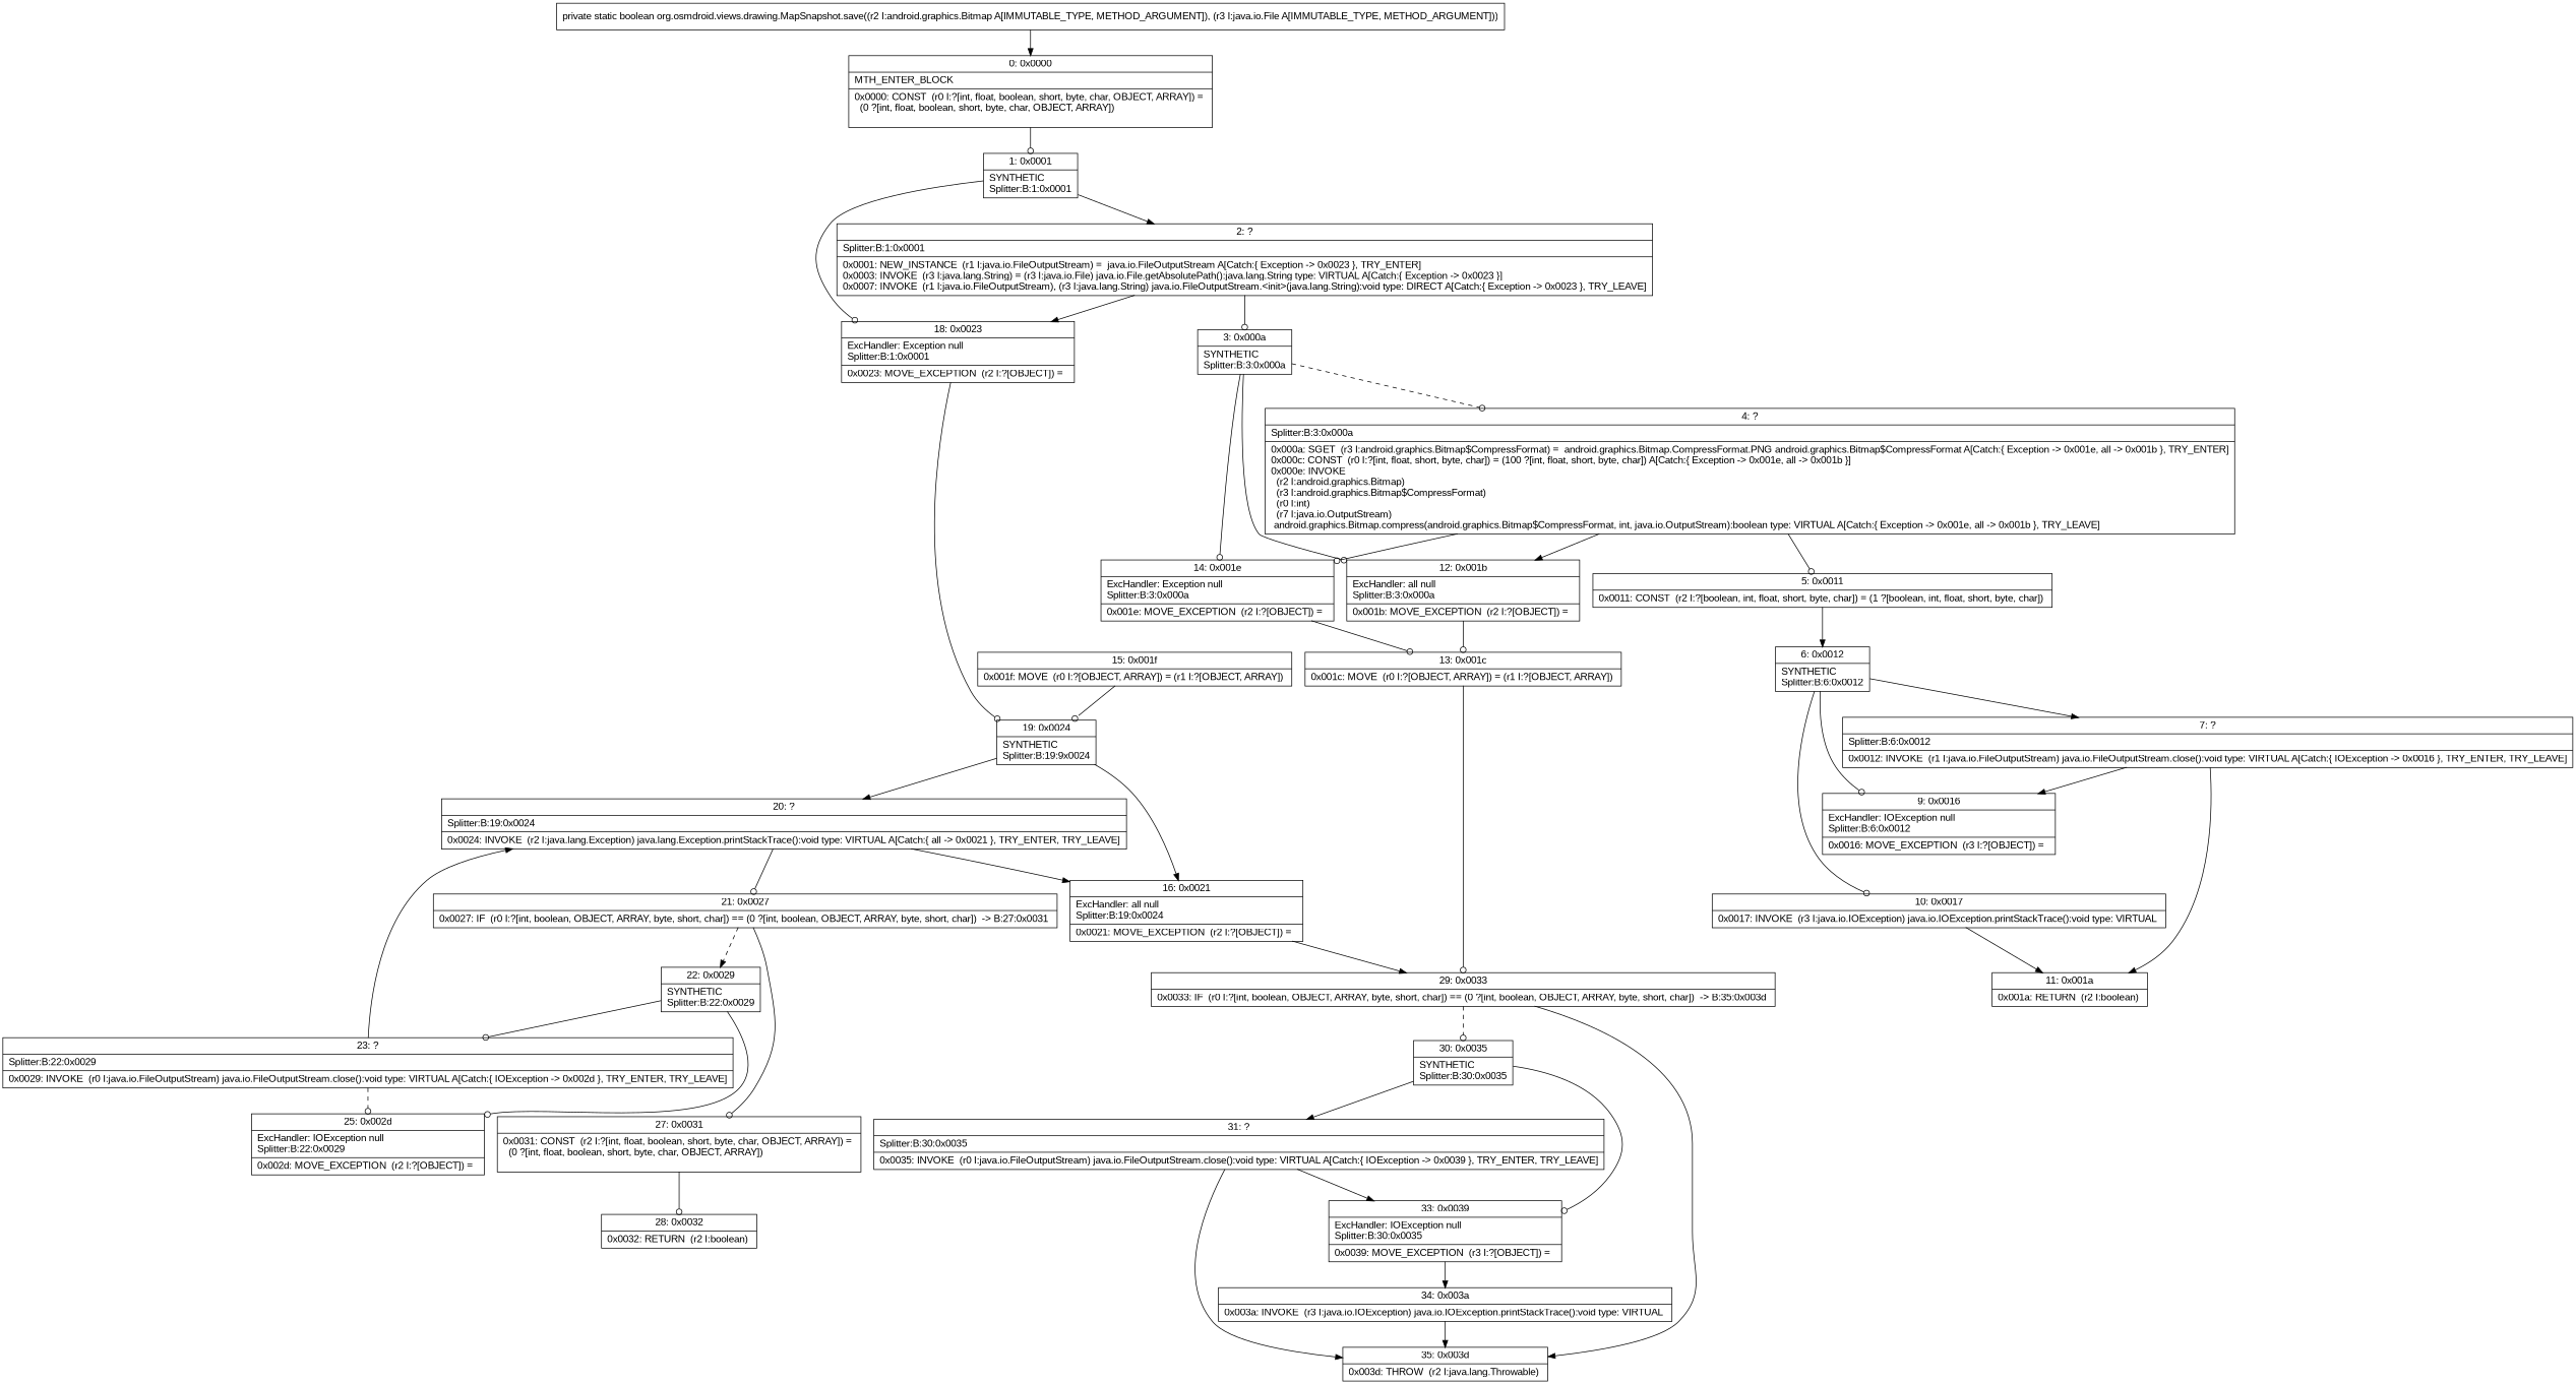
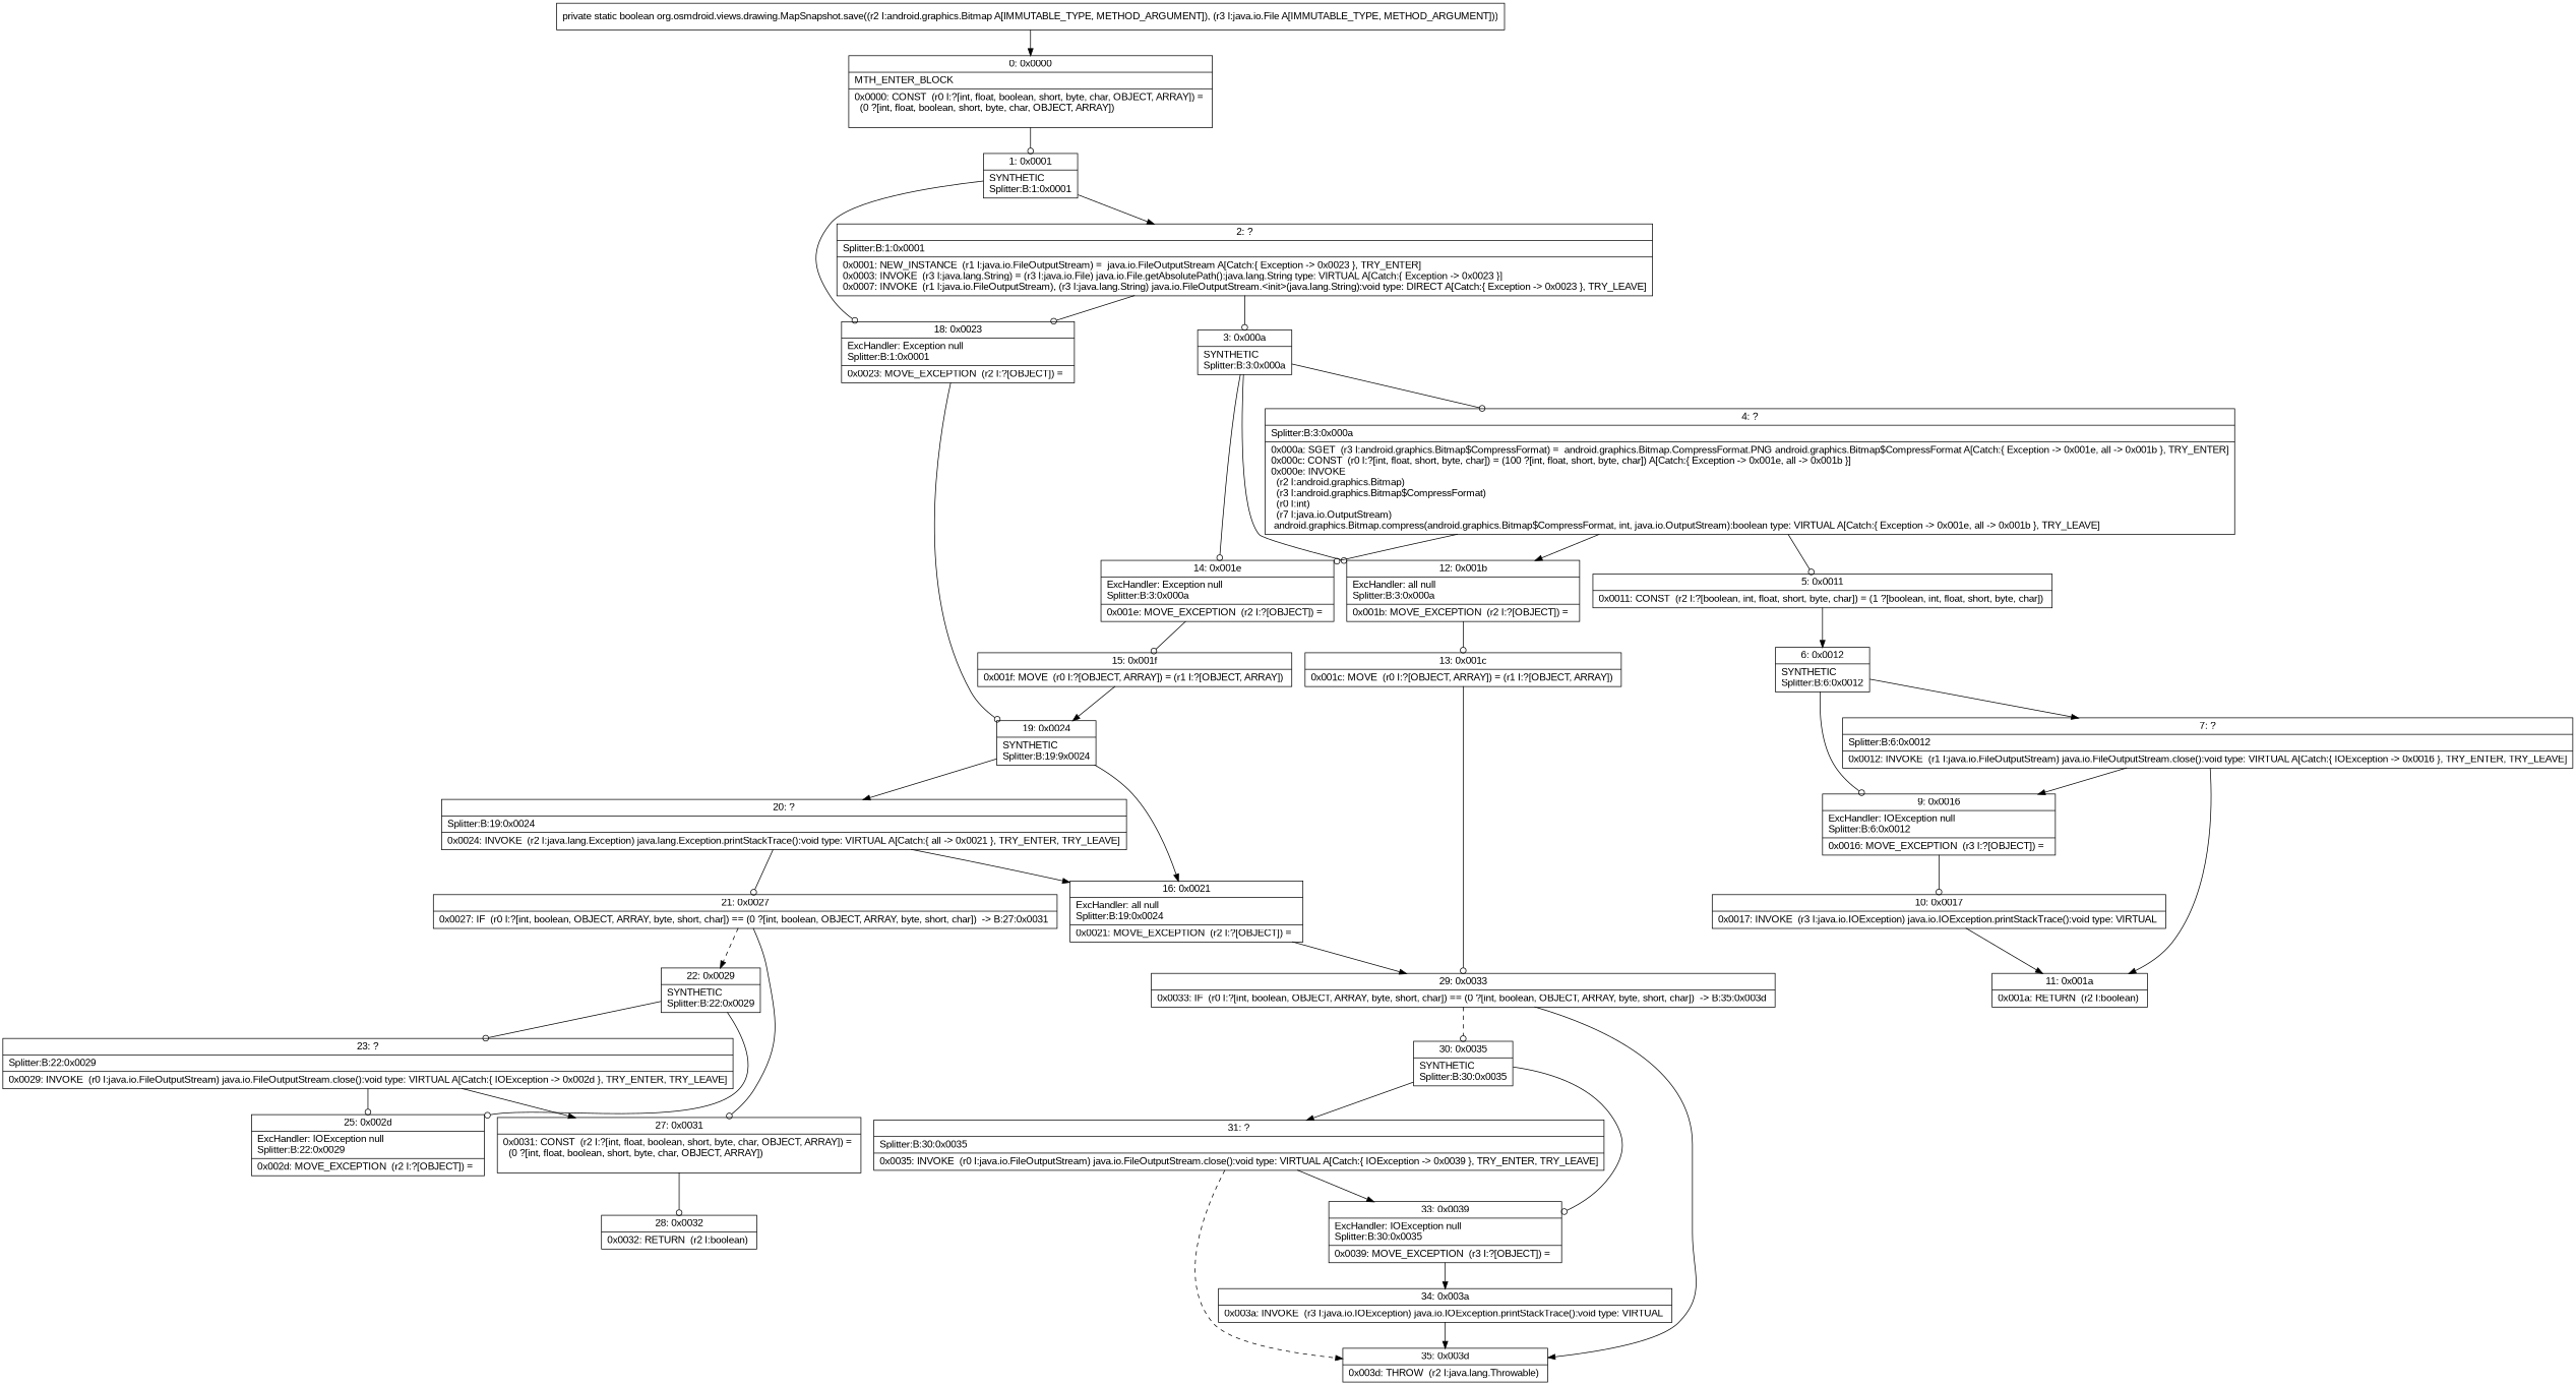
  digraph {
    fontname="Liberation Sans"
    node [fontname="Liberation Sans" shape=record]
    edge [arrowhead=odot fontname="Liberation Sans"]
    n1 [label="{0\:\ 0x0000|MTH_ENTER_BLOCK\l|0x0000: CONST  (r0 I:?[int, float, boolean, short, byte, char, OBJECT, ARRAY]) = \l  (0 ?[int, float, boolean, short, byte, char, OBJECT, ARRAY])\l \l}"]
    n2 [label="{1\:\ 0x0001|SYNTHETIC\lSplitter:B:1:0x0001\l}"]
    n3 [label="{2\:\ ?|Splitter:B:1:0x0001\l|0x0001: NEW_INSTANCE  (r1 I:java.io.FileOutputStream) =  java.io.FileOutputStream A[Catch:\{ Exception \-\> 0x0023 \}, TRY_ENTER]\l0x0003: INVOKE  (r3 I:java.lang.String) = (r3 I:java.io.File) java.io.File.getAbsolutePath():java.lang.String type: VIRTUAL A[Catch:\{ Exception \-\> 0x0023 \}]\l0x0007: INVOKE  (r1 I:java.io.FileOutputStream), (r3 I:java.lang.String) java.io.FileOutputStream.\<init\>(java.lang.String):void type: DIRECT A[Catch:\{ Exception \-\> 0x0023 \}, TRY_LEAVE]\l}"]
    n4 [label="{18\:\ 0x0023|ExcHandler: Exception null\lSplitter:B:1:0x0001\l|0x0023: MOVE_EXCEPTION  (r2 I:?[OBJECT]) =  \l}"]
    n5 [label="{3\:\ 0x000a|SYNTHETIC\lSplitter:B:3:0x000a\l}"]
    n6 [label="{19\:\ 0x0024|SYNTHETIC\lSplitter:B:19:9x0024\l}"]
    n7 [label="{4\:\ ?|Splitter:B:3:0x000a\l|0x000a: SGET  (r3 I:android.graphics.Bitmap$CompressFormat) =  android.graphics.Bitmap.CompressFormat.PNG android.graphics.Bitmap$CompressFormat A[Catch:\{ Exception \-\> 0x001e, all \-\> 0x001b \}, TRY_ENTER]\l0x000c: CONST  (r0 I:?[int, float, short, byte, char]) = (100 ?[int, float, short, byte, char]) A[Catch:\{ Exception \-\> 0x001e, all \-\> 0x001b \}]\l0x000e: INVOKE  \l  (r2 I:android.graphics.Bitmap)\l  (r3 I:android.graphics.Bitmap$CompressFormat)\l  (r0 I:int)\l  (r7 I:java.io.OutputStream)\l android.graphics.Bitmap.compress(android.graphics.Bitmap$CompressFormat, int, java.io.OutputStream):boolean type: VIRTUAL A[Catch:\{ Exception \-\> 0x001e, all \-\> 0x001b \}, TRY_LEAVE]\l}"]
    n8 [label="{12\:\ 0x001b|ExcHandler: all null\lSplitter:B:3:0x000a\l|0x001b: MOVE_EXCEPTION  (r2 I:?[OBJECT]) =  \l}"]
    n9 [label="{14\:\ 0x001e|ExcHandler: Exception null\lSplitter:B:3:0x000a\l|0x001e: MOVE_EXCEPTION  (r2 I:?[OBJECT]) =  \l}"]
    n10 [label="{5\:\ 0x0011|0x0011: CONST  (r2 I:?[boolean, int, float, short, byte, char]) = (1 ?[boolean, int, float, short, byte, char]) \l}"]
    n11 [label="{13\:\ 0x001c|0x001c: MOVE  (r0 I:?[OBJECT, ARRAY]) = (r1 I:?[OBJECT, ARRAY]) \l}"]
    n12 [label="{15\:\ 0x001f|0x001f: MOVE  (r0 I:?[OBJECT, ARRAY]) = (r1 I:?[OBJECT, ARRAY]) \l}"]
    n13 [label="{6\:\ 0x0012|SYNTHETIC\lSplitter:B:6:0x0012\l}"]
    n14 [label="{7\:\ ?|Splitter:B:6:0x0012\l|0x0012: INVOKE  (r1 I:java.io.FileOutputStream) java.io.FileOutputStream.close():void type: VIRTUAL A[Catch:\{ IOException \-\> 0x0016 \}, TRY_ENTER, TRY_LEAVE]\l}"]
    n15 [label="{9\:\ 0x0016|ExcHandler: IOException null\lSplitter:B:6:0x0012\l|0x0016: MOVE_EXCEPTION  (r3 I:?[OBJECT]) =  \l}"]
    n16 [label="{11\:\ 0x001a|0x001a: RETURN  (r2 I:boolean) \l}"]
    n17 [label="{10\:\ 0x0017|0x0017: INVOKE  (r3 I:java.io.IOException) java.io.IOException.printStackTrace():void type: VIRTUAL \l}"]
    n18 [label="{29\:\ 0x0033|0x0033: IF  (r0 I:?[int, boolean, OBJECT, ARRAY, byte, short, char]) == (0 ?[int, boolean, OBJECT, ARRAY, byte, short, char])  \-\> B:35:0x003d \l}"]
    n19 [label="{30\:\ 0x0035|SYNTHETIC\lSplitter:B:30:0x0035\l}"]
    n20 [label="{35\:\ 0x003d|0x003d: THROW  (r2 I:java.lang.Throwable) \l}"]
    n21 [label="{16\:\ 0x0021|ExcHandler: all null\lSplitter:B:19:0x0024\l|0x0021: MOVE_EXCEPTION  (r2 I:?[OBJECT]) =  \l}"]
    n22 [label="{20\:\ ?|Splitter:B:19:0x0024\l|0x0024: INVOKE  (r2 I:java.lang.Exception) java.lang.Exception.printStackTrace():void type: VIRTUAL A[Catch:\{ all \-\> 0x0021 \}, TRY_ENTER, TRY_LEAVE]\l}"]
    n23 [label="{21\:\ 0x0027|0x0027: IF  (r0 I:?[int, boolean, OBJECT, ARRAY, byte, short, char]) == (0 ?[int, boolean, OBJECT, ARRAY, byte, short, char])  \-\> B:27:0x0031 \l}"]
    n24 [label="{22\:\ 0x0029|SYNTHETIC\lSplitter:B:22:0x0029\l}"]
    n25 [label="{27\:\ 0x0031|0x0031: CONST  (r2 I:?[int, float, boolean, short, byte, char, OBJECT, ARRAY]) = \l  (0 ?[int, float, boolean, short, byte, char, OBJECT, ARRAY])\l \l}"]
    n26 [label="{23\:\ ?|Splitter:B:22:0x0029\l|0x0029: INVOKE  (r0 I:java.io.FileOutputStream) java.io.FileOutputStream.close():void type: VIRTUAL A[Catch:\{ IOException \-\> 0x002d \}, TRY_ENTER, TRY_LEAVE]\l}"]
    n27 [label="{25\:\ 0x002d|ExcHandler: IOException null\lSplitter:B:22:0x0029\l|0x002d: MOVE_EXCEPTION  (r2 I:?[OBJECT]) =  \l}"]
    n28 [label="{28\:\ 0x0032|0x0032: RETURN  (r2 I:boolean) \l}"]
    n29 [label="{31\:\ ?|Splitter:B:30:0x0035\l|0x0035: INVOKE  (r0 I:java.io.FileOutputStream) java.io.FileOutputStream.close():void type: VIRTUAL A[Catch:\{ IOException \-\> 0x0039 \}, TRY_ENTER, TRY_LEAVE]\l}"]
    n30 [label="{33\:\ 0x0039|ExcHandler: IOException null\lSplitter:B:30:0x0035\l|0x0039: MOVE_EXCEPTION  (r3 I:?[OBJECT]) =  \l}"]
    n31 [label="{34\:\ 0x003a|0x003a: INVOKE  (r3 I:java.io.IOException) java.io.IOException.printStackTrace():void type: VIRTUAL \l}"]
    n32 [label="{private static boolean org.osmdroid.views.drawing.MapSnapshot.save((r2 I:android.graphics.Bitmap A[IMMUTABLE_TYPE, METHOD_ARGUMENT]), (r3 I:java.io.File A[IMMUTABLE_TYPE, METHOD_ARGUMENT])) }"]
    n1 -> n2
    n2 -> n3 [arrowhead=normal]
    n2 -> n4
-   n3 -> n4 [arrowhead=normal]
+   n3 -> n4
    n3 -> n5
    n4 -> n6
-   n5 -> n7 [style=dashed]
+   n5 -> n7
    n5 -> n8
    n5 -> n9
    n6 -> n21 [arrowhead=normal]
    n6 -> n22 [arrowhead=normal]
    n7 -> n8 [arrowhead=normal]
    n7 -> n9
    n7 -> n10
    n8 -> n11
-   n9 -> n11
+   n9 -> n12
    n10 -> n13 [arrowhead=normal]
    n11 -> n18
-   n12 -> n6
+   n12 -> n6 [arrowhead=normal]
    n13 -> n14 [arrowhead=normal]
    n13 -> n15
    n14 -> n15 [arrowhead=normal]
    n14 -> n16 [arrowhead=normal]
-   n13 -> n17
+   n15 -> n17
    n17 -> n16 [arrowhead=normal]
    n18 -> n19 [style=dashed]
    n18 -> n20 [arrowhead=normal]
    n19 -> n29 [arrowhead=normal]
    n19 -> n30
    n21 -> n18 [arrowhead=normal]
    n22 -> n21 [arrowhead=normal]
    n22 -> n23
    n23 -> n24 [arrowhead=normal style=dashed]
    n23 -> n25
    n24 -> n26
    n24 -> n27
    n25 -> n28
-   n26 -> n22 [arrowhead=normal]
-   n26 -> n27 [style=dashed]
-   n29 -> n20 [arrowhead=normal]
+   n26 -> n25 [arrowhead=normal]
+   n26 -> n27
+   n29 -> n20 [arrowhead=normal style=dashed]
    n29 -> n30 [arrowhead=normal]
    n30 -> n31 [arrowhead=normal]
    n31 -> n20 [arrowhead=normal]
    n32 -> n1 [arrowhead=normal]
  }
